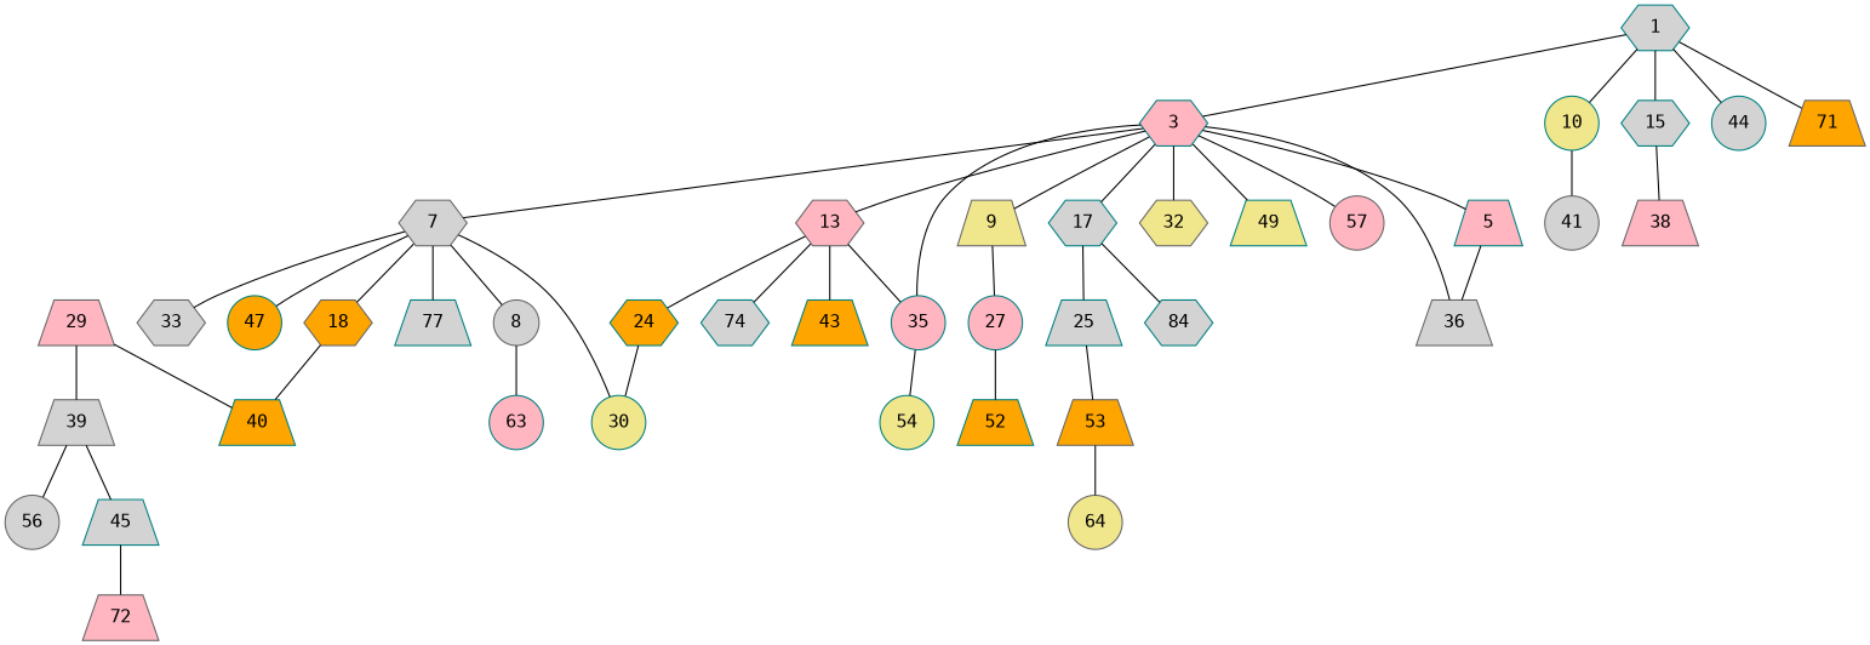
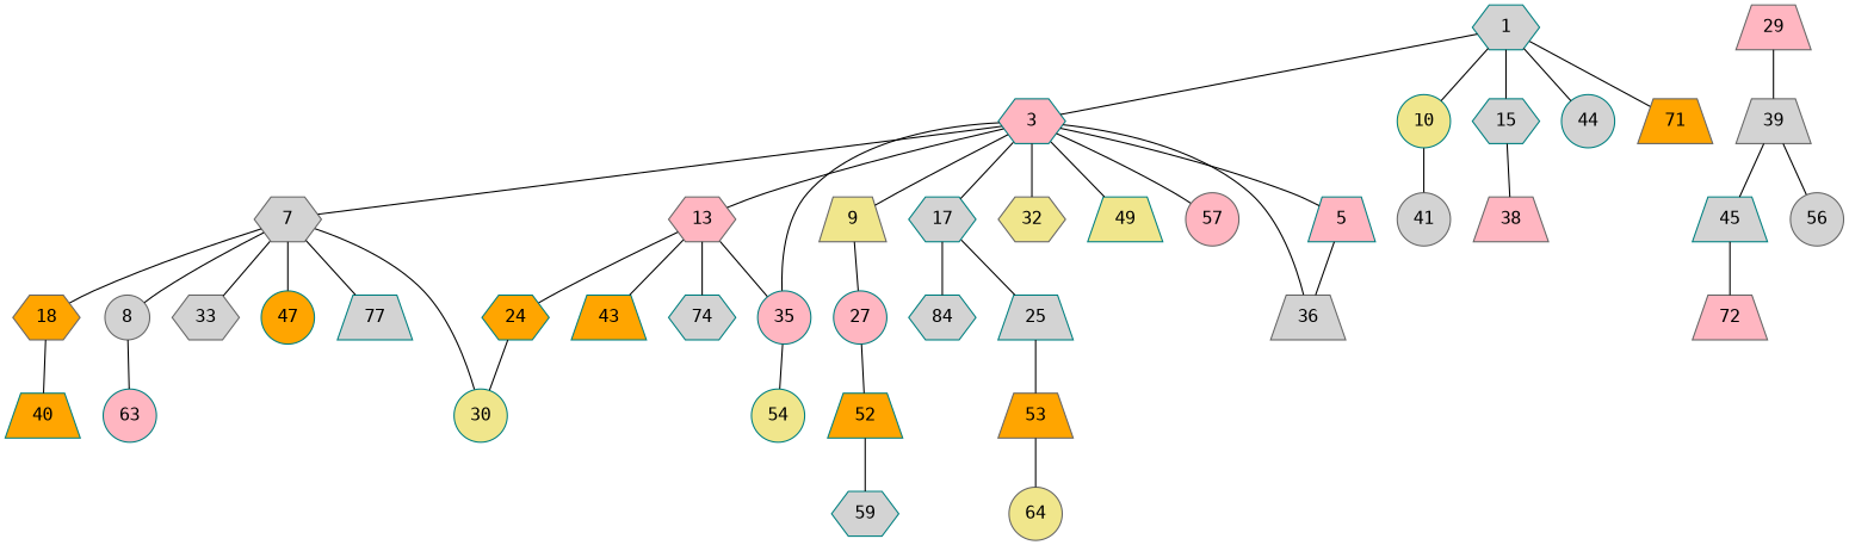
  graph {
    fontname="DejaVu Sans Mono"
    node [color=teal fillcolor=lightgrey fontname="DejaVu Sans Mono" shape=trapezium style=filled]
    edge [fontname="DejaVu Sans Mono"]
    1 [shape=hexagon super="+2+50+6"]
    3 [fillcolor=lightpink shape=hexagon super="+73+14+4"]
    10 [fillcolor=khaki shape=circle super="+37"]
    15 [shape=hexagon]
    44 [shape=circle super="+60"]
    71 [color=gray40 fillcolor=orange]
    5 [fillcolor=lightpink super="+12"]
    7 [color=gray40 shape=hexagon super="+22"]
    9 [color=gray40 fillcolor=khaki super="+11"]
    13 [color=gray40 fillcolor=lightpink shape=hexagon super="+76+20+21"]
    17 [shape=hexagon]
    32 [color=gray40 fillcolor=khaki shape=hexagon]
    35 [fillcolor=lightpink shape=circle super="+45+69"]
    36 [color=gray40]
    49 [fillcolor=khaki]
    57 [color=gray40 fillcolor=lightpink shape=circle]
    41 [color=gray40 shape=circle]
    38 [color=gray40 fillcolor=lightpink super="+67+68"]
    8 [color=gray40 shape=circle]
    18 [color=gray40 fillcolor=orange shape=hexagon super="+82+46+26+48"]
    30 [fillcolor=khaki shape=circle super="+62"]
    33 [color=gray40 shape=hexagon super="+55"]
    47 [fillcolor=orange shape=circle]
    77
    27 [fillcolor=lightpink shape=circle]
    24 [fillcolor=orange shape=hexagon super="+80"]
    43 [fillcolor=orange super="+66+51"]
    74 [shape=hexagon]
    25 [super="+65"]
    84 [shape=hexagon]
    29 [color=gray40 fillcolor=lightpink]
    40 [fillcolor=orange]
    39 [color=gray40]
    54 [fillcolor=khaki shape=circle super="+79+83"]
    63 [fillcolor=lightpink shape=circle]
    52 [fillcolor=orange]
    53 [color=gray40 fillcolor=orange]
    64 [color=gray40 fillcolor=khaki shape=circle]
+   59 [shape=hexagon]
    n40 [label=45 super="+58"]
    56 [color=gray40 shape=circle]
    72 [color=gray40 fillcolor=lightpink]
    1 -- 3
    1 -- 10
    1 -- 15
    1 -- 44
    1 -- 71
    3 -- 5
    3 -- 7
    3 -- 9
    3 -- 13
    3 -- 17
    3 -- 32
    3 -- 35
    3 -- 36
    3 -- 49
    3 -- 57
    10 -- 41
    15 -- 38
    5 -- 36
    7 -- 8
    7 -- 18
    7 -- 30
    7 -- 33
    7 -- 47
    7 -- 77
    9 -- 27
    13 -- 35
    13 -- 24
    13 -- 43
    13 -- 74
    17 -- 25
    17 -- 84
    35 -- 54
    8 -- 63
    18 -- 40
    27 -- 52
    24 -- 30
    25 -- 53
-   29 -- 40
    29 -- 39
    39 -- n40
    39 -- 56
+   52 -- 59
    53 -- 64
    n40 -- 72
  }
